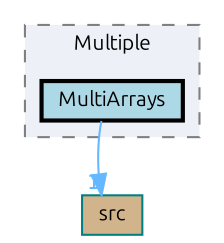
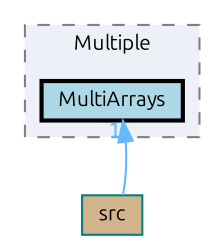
  digraph {
    compound=true
    fontname=Ubuntu
    node [fontname=Ubuntu fontsize=10 shape=box]
    n1 [color=black fillcolor=lightblue height=0.2 label=MultiArrays style="filled,bold" width=0.4]
    n2 [color=teal fillcolor=tan height=0.2 label=src style=filled width=0.4]
    subgraph cluster_1 {
      bgcolor="#edf0f7"
      fontsize=10
      label=Multiple
      pencolor=grey50
      style="filled,dashed"
      n1
    }
-   n1 -> n2 [color=steelblue1 fontcolor=steelblue1 fontname=Ubuntu fontsize=10 headlabel=1 labeldistance=1.5 labelfontname=Helvetica labelfontsize=10]
+   n2 -> n1 [color=steelblue1 fontcolor=steelblue1 fontname=Ubuntu fontsize=10 headlabel=1 labeldistance=1.5 labelfontname=Helvetica labelfontsize=10]
  }
